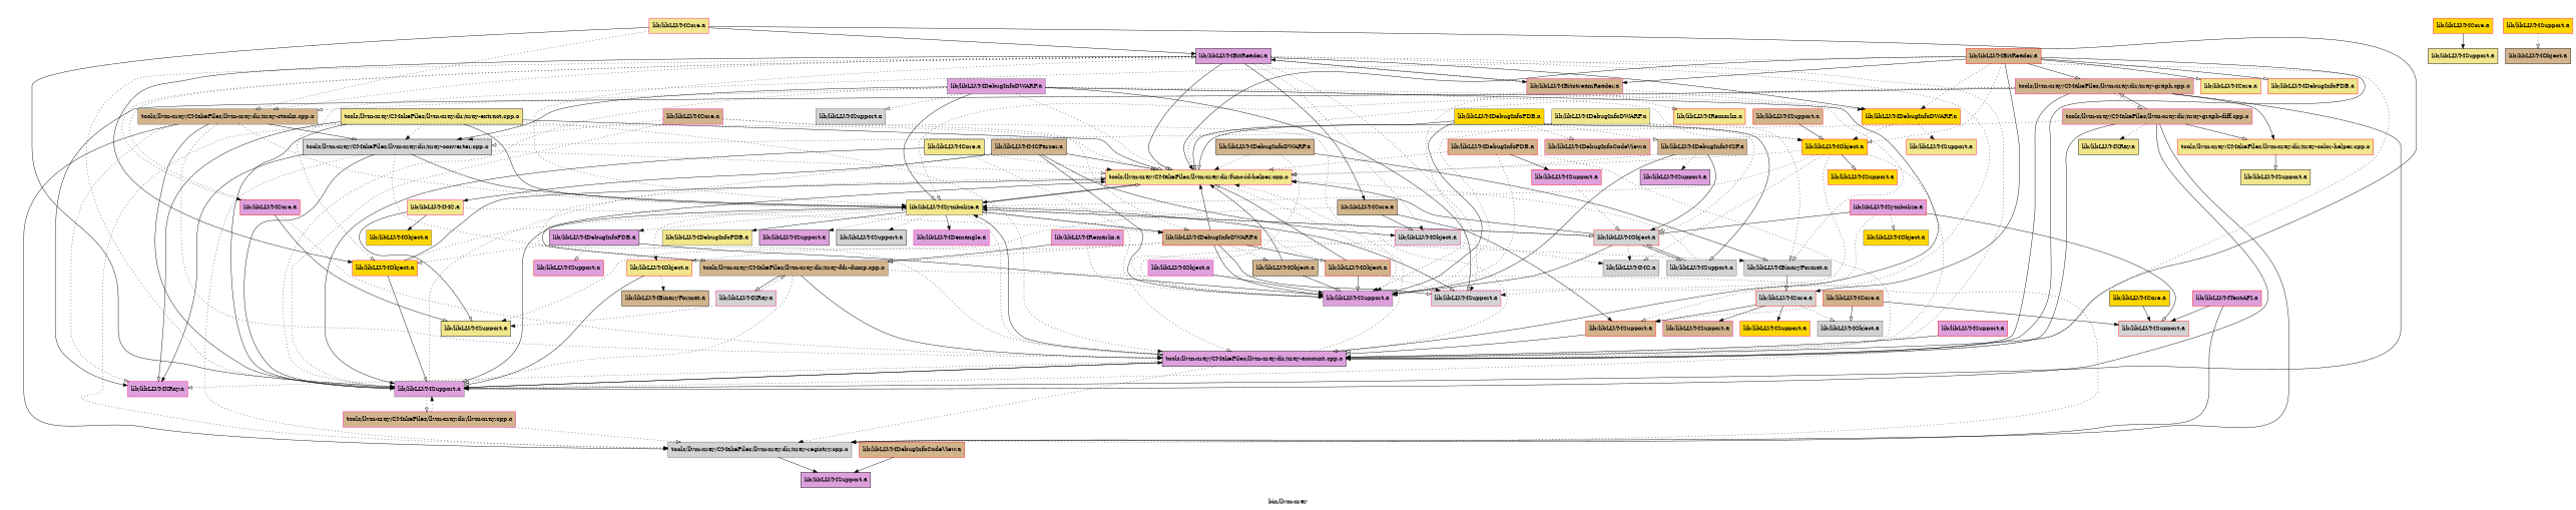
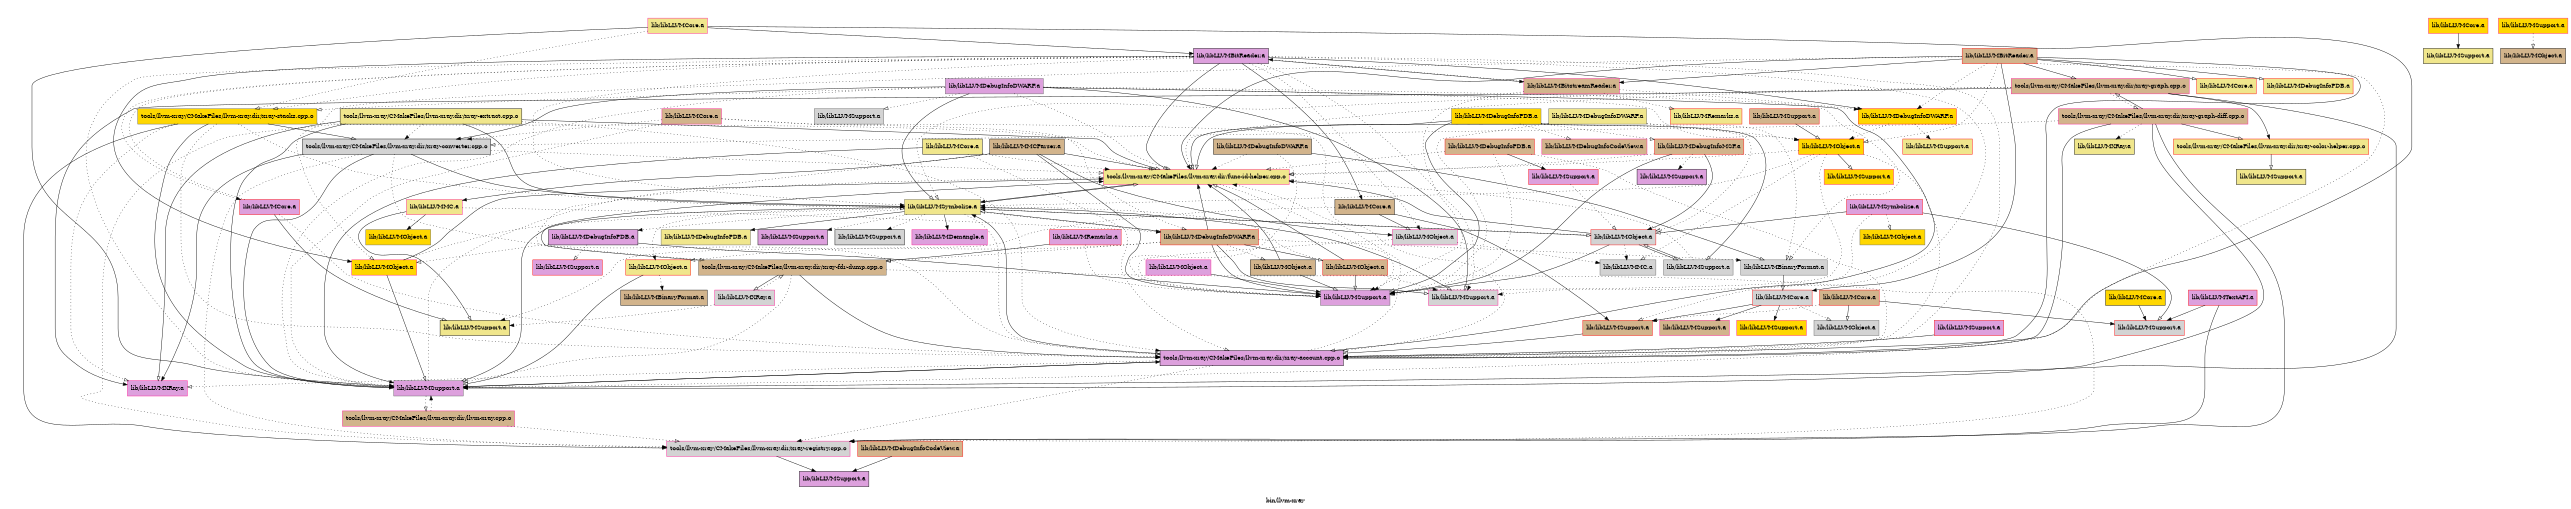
  digraph {
    label="bin/llvm-xray"
    node [color=red fillcolor=tan shape=record style=filled]
    edge [arrowhead=onormal style=dotted]
    n1 [color=deeppink fillcolor=khaki label="{tools/llvm-xray/CMakeFiles/llvm-xray.dir/func-id-helper.cpp.o}"]
    n2 [color=gray40 fillcolor=plum label="{lib/libLLVMSupport.a}"]
    n3 [color=gray40 fillcolor=khaki label="{lib/libLLVMSymbolize.a}"]
    n4 [color=black fillcolor=plum label="{tools/llvm-xray/CMakeFiles/llvm-xray.dir/xray-account.cpp.o}"]
    n5 [color=gray40 fillcolor=plum label="{lib/libLLVMSupport.a}"]
    n6 [color=gray40 fillcolor=khaki label="{lib/libLLVMDebugInfoPDB.a}"]
    n7 [color=black fillcolor=plum label="{lib/libLLVMSupport.a}"]
    n8 [fillcolor=khaki label="{lib/libLLVMObject.a}"]
    n9 [color=deeppink fillcolor=lightgrey label="{lib/libLLVMSupport.a}"]
    n10 [fillcolor=lightgrey label="{lib/libLLVMObject.a}"]
    n11 [color=black fillcolor=lightgrey label="{lib/libLLVMSupport.a}"]
    n12 [label="{lib/libLLVMDebugInfoDWARF.a}"]
    n13 [color=black fillcolor=plum label="{lib/libLLVMDebugInfoPDB.a}"]
    n14 [color=deeppink fillcolor=plum label="{lib/libLLVMDemangle.a}"]
-   n15 [color=gray40 fillcolor=lightgrey label="{tools/llvm-xray/CMakeFiles/llvm-xray.dir/xray-registry.cpp.o}"]
+   n15 [color=deeppink fillcolor=lightgrey label="{tools/llvm-xray/CMakeFiles/llvm-xray.dir/xray-registry.cpp.o}"]
    n16 [color=deeppink fillcolor=plum label="{lib/libLLVMXRay.a}"]
    n17 [color=deeppink label="{tools/llvm-xray/CMakeFiles/llvm-xray.dir/llvm-xray.cpp.o}"]
    n18 [color=black label="{lib/libLLVMBinaryFormat.a}"]
    n19 [color=gray40 fillcolor=lightgrey label="{lib/libLLVMSupport.a}"]
    n20 [color=gray40 fillcolor=lightgrey label="{lib/libLLVMMC.a}"]
    n21 [color=gray40 label="{tools/llvm-xray/CMakeFiles/llvm-xray.dir/xray-fdr-dump.cpp.o}"]
    n22 [color=black label="{lib/libLLVMObject.a}"]
    n23 [label="{lib/libLLVMObject.a}"]
    n24 [color=gray40 fillcolor=lightgrey label="{lib/libLLVMBinaryFormat.a}"]
    n25 [fillcolor=plum label="{lib/libLLVMSupport.a}"]
    n26 [color=deeppink fillcolor=gold label="{lib/libLLVMObject.a}"]
    n27 [color=black fillcolor=plum label="{lib/libLLVMSupport.a}"]
    n28 [color=deeppink fillcolor=lightgrey label="{lib/libLLVMXRay.a}"]
    n29 [fillcolor=lightgrey label="{lib/libLLVMCore.a}"]
    n30 [fillcolor=khaki label="{tools/llvm-xray/CMakeFiles/llvm-xray.dir/xray-color-helper.cpp.o}"]
    n31 [color=black fillcolor=khaki label="{lib/libLLVMSupport.a}"]
    n32 [color=black fillcolor=lightgrey label="{tools/llvm-xray/CMakeFiles/llvm-xray.dir/xray-converter.cpp.o}"]
    n33 [color=black fillcolor=khaki label="{tools/llvm-xray/CMakeFiles/llvm-xray.dir/xray-extract.cpp.o}"]
    n34 [color=black fillcolor=khaki label="{lib/libLLVMSupport.a}"]
    n35 [color=deeppink label="{tools/llvm-xray/CMakeFiles/llvm-xray.dir/xray-graph-diff.cpp.o}"]
    n36 [color=deeppink label="{tools/llvm-xray/CMakeFiles/llvm-xray.dir/xray-graph.cpp.o}"]
    n37 [color=black fillcolor=khaki label="{lib/libLLVMXRay.a}"]
-   n38 [color=gray40 label="{tools/llvm-xray/CMakeFiles/llvm-xray.dir/xray-stacks.cpp.o}"]
+   n38 [color=gray40 fillcolor=gold label="{tools/llvm-xray/CMakeFiles/llvm-xray.dir/xray-stacks.cpp.o}"]
    n39 [label="{lib/libLLVMSupport.a}"]
    n40 [color=deeppink label="{lib/libLLVMSupport.a}"]
    n41 [color=gray40 fillcolor=lightgrey label="{lib/libLLVMObject.a}"]
    n42 [color=deeppink fillcolor=gold label="{lib/libLLVMSupport.a}"]
    n43 [fillcolor=gold label="{lib/libLLVMObject.a}"]
    n44 [color=deeppink fillcolor=gold label="{lib/libLLVMSupport.a}"]
    n45 [label="{lib/libLLVMSupport.a}"]
    n46 [color=deeppink fillcolor=lightgrey label="{lib/libLLVMObject.a}"]
    n47 [fillcolor=plum label="{lib/libLLVMSymbolize.a}"]
    n48 [fillcolor=lightgrey label="{lib/libLLVMSupport.a}"]
    n49 [color=gray40 fillcolor=gold label="{lib/libLLVMObject.a}"]
    n50 [color=deeppink fillcolor=plum label="{lib/libLLVMObject.a}"]
    n51 [fillcolor=gold label="{lib/libLLVMDebugInfoDWARF.a}"]
    n52 [fillcolor=khaki label="{lib/libLLVMSupport.a}"]
    n53 [color=black label="{lib/libLLVMDebugInfoDWARF.a}"]
    n54 [color=gray40 fillcolor=khaki label="{lib/libLLVMDebugInfoDWARF.a}"]
    n55 [color=gray40 fillcolor=plum label="{lib/libLLVMDebugInfoDWARF.a}"]
    n56 [color=gray40 fillcolor=lightgrey label="{lib/libLLVMSupport.a}"]
    n57 [fillcolor=plum label="{lib/libLLVMSupport.a}"]
    n58 [label="{lib/libLLVMDebugInfoPDB.a}"]
    n59 [color=gray40 fillcolor=gold label="{lib/libLLVMDebugInfoPDB.a}"]
-   n60 [color=gray40 label="{lib/libLLVMDebugInfoMSF.a}"]
+   n60 [label="{lib/libLLVMDebugInfoMSF.a}"]
    n61 [color=deeppink label="{lib/libLLVMDebugInfoCodeView.a}"]
    n62 [color=black fillcolor=plum label="{lib/libLLVMSupport.a}"]
    n63 [color=black fillcolor=plum label="{lib/libLLVMBitReader.a}"]
    n64 [color=black label="{lib/libLLVMCore.a}"]
    n65 [fillcolor=plum label="{lib/libLLVMCore.a}"]
    n66 [color=deeppink label="{lib/libLLVMBitstreamReader.a}"]
    n67 [fillcolor=khaki label="{lib/libLLVMRemarks.a}"]
    n68 [label="{lib/libLLVMBitReader.a}"]
    n69 [fillcolor=khaki label="{lib/libLLVMCore.a}"]
    n70 [fillcolor=khaki label="{lib/libLLVMDebugInfoPDB.a}"]
    n71 [color=deeppink fillcolor=gold label="{lib/libLLVMCore.a}"]
    n72 [color=black fillcolor=khaki label="{lib/libLLVMSupport.a}"]
    n73 [color=black fillcolor=gold label="{lib/libLLVMCore.a}"]
    n74 [color=deeppink fillcolor=gold label="{lib/libLLVMSupport.a}"]
    n75 [color=black label="{lib/libLLVMObject.a}"]
    n76 [color=deeppink fillcolor=khaki label="{lib/libLLVMCore.a}"]
    n77 [fillcolor=plum label="{lib/libLLVMSupport.a}"]
    n78 [label="{lib/libLLVMCore.a}"]
    n79 [color=black fillcolor=khaki label="{lib/libLLVMCore.a}"]
    n80 [color=deeppink label="{lib/libLLVMCore.a}"]
    n81 [fillcolor=plum label="{lib/libLLVMRemarks.a}"]
    n82 [color=black label="{lib/libLLVMMCParser.a}"]
    n83 [color=deeppink fillcolor=khaki label="{lib/libLLVMMC.a}"]
    n84 [color=gray40 fillcolor=gold label="{lib/libLLVMObject.a}"]
    n85 [label="{lib/libLLVMDebugInfoCodeView.a}"]
    n86 [fillcolor=plum label="{lib/libLLVMTextAPI.a}"]
    n1 -> n2 [arrowhead=normal]
    n1 -> n3 [arrowhead=normal style=solid]
    n3 -> n1 [style=solid]
    n3 -> n4
    n3 -> n5 [style=solid]
    n3 -> n6 [arrowhead=normal style=solid]
    n3 -> n7 [arrowhead=normal]
    n3 -> n8 [arrowhead=normal]
    n3 -> n9 [style=solid]
    n3 -> n10 [style=solid]
    n3 -> n11 [arrowhead=normal]
    n3 -> n12
    n3 -> n13 [arrowhead=normal]
    n3 -> n14 [arrowhead=normal style=solid]
    n4 -> n1 [arrowhead=normal]
    n4 -> n3 [arrowhead=normal style=solid]
    n4 -> n5 [arrowhead=normal style=solid]
    n4 -> n15 [arrowhead=normal]
    n4 -> n16
    n5 -> n1
    n5 -> n4 [arrowhead=normal style=solid]
    n5 -> n17
    n8 -> n5 [style=solid]
    n8 -> n18 [arrowhead=normal]
    n10 -> n1 [arrowhead=normal style=solid]
    n10 -> n2 [arrowhead=normal style=solid]
    n10 -> n3 [arrowhead=normal]
    n10 -> n19 [style=solid]
    n10 -> n20 [arrowhead=normal]
    n12 -> n1 [arrowhead=normal style=solid]
    n12 -> n2 [arrowhead=normal style=solid]
    n12 -> n3 [style=solid]
    n12 -> n8
    n12 -> n9 [style=solid]
    n12 -> n21
    n12 -> n22
    n12 -> n23 [style=solid]
    n12 -> n24 [arrowhead=normal]
    n13 -> n2 [arrowhead=normal style=solid]
    n13 -> n25
    n13 -> n26
    n15 -> n27 [arrowhead=normal style=solid]
    n17 -> n5 [arrowhead=normal]
    n17 -> n15
    n19 -> n1
    n19 -> n10 [style=solid]
    n21 -> n1 [arrowhead=normal style=solid]
    n21 -> n4 [arrowhead=normal style=solid]
    n21 -> n5
    n21 -> n15 [arrowhead=normal]
    n21 -> n28 [style=solid]
    n22 -> n1 [arrowhead=normal style=solid]
    n22 -> n2 [style=solid]
    n23 -> n1 [style=solid]
    n23 -> n2 [style=solid]
    n23 -> n3 [arrowhead=normal]
    n23 -> n9 [arrowhead=normal]
    n24 -> n29 [style=solid]
    n26 -> n1 [arrowhead=normal style=solid]
    n26 -> n3
    n26 -> n5 [style=solid]
    n28 -> n21
    n28 -> n34 [arrowhead=normal]
    n29 -> n39 [arrowhead=normal style=solid]
    n29 -> n40 [arrowhead=normal style=solid]
    n29 -> n41
    n29 -> n42 [arrowhead=normal style=solid]
    n30 -> n31 [style=solid]
    n32 -> n1
    n32 -> n3 [arrowhead=normal style=solid]
    n32 -> n4
    n32 -> n5 [style=solid]
    n32 -> n15 [arrowhead=normal]
    n32 -> n16 [arrowhead=normal style=solid]
    n33 -> n1 [style=solid]
    n33 -> n3 [arrowhead=normal style=solid]
    n33 -> n4 [arrowhead=normal]
    n33 -> n5 [style=solid]
    n33 -> n15 [arrowhead=normal]
    n33 -> n16 [style=solid]
    n33 -> n32 [arrowhead=normal]
    n35 -> n4 [style=solid]
    n35 -> n5 [arrowhead=normal style=solid]
    n35 -> n15 [style=solid]
    n35 -> n30 [style=solid]
    n35 -> n32
    n35 -> n36 [style=solid]
    n35 -> n37 [arrowhead=normal]
    n36 -> n1
    n36 -> n3
-   n36 -> n4 [style=solid]
    n36 -> n5 [arrowhead=normal style=solid]
    n36 -> n16 [arrowhead=normal style=solid]
    n36 -> n30 [arrowhead=normal style=solid]
    n36 -> n35
    n38 -> n1
    n38 -> n3 [arrowhead=normal]
    n38 -> n4 [arrowhead=normal]
    n38 -> n5 [arrowhead=normal style=solid]
    n38 -> n15 [style=solid]
    n38 -> n16
    n38 -> n32 [style=solid]
    n39 -> n4 [style=solid]
    n43 -> n1
    n43 -> n2 [arrowhead=normal]
    n43 -> n3 [arrowhead=normal]
    n43 -> n4
    n43 -> n20
    n43 -> n44 [style=solid]
    n45 -> n43 [style=solid]
    n46 -> n2 [arrowhead=normal]
    n46 -> n20 [arrowhead=normal]
    n47 -> n9 [arrowhead=normal]
    n47 -> n10 [style=solid]
    n47 -> n48 [style=solid]
    n47 -> n49
    n50 -> n2 [arrowhead=normal style=solid]
    n51 -> n43 [arrowhead=normal]
    n51 -> n52 [arrowhead=normal]
    n53 -> n1 [arrowhead=normal]
    n53 -> n2
    n53 -> n24 [style=solid]
    n54 -> n1 [style=solid]
    n54 -> n2 [arrowhead=normal]
    n54 -> n24
    n54 -> n43 [arrowhead=normal]
    n55 -> n1
    n55 -> n3 [style=solid]
    n55 -> n4 [style=solid]
    n55 -> n5 [arrowhead=normal]
    n55 -> n9 [style=solid]
    n55 -> n24
    n55 -> n32 [arrowhead=normal style=solid]
    n55 -> n38
    n55 -> n43
    n55 -> n56
    n57 -> n10
    n58 -> n1
    n58 -> n2
    n58 -> n4
    n58 -> n57 [arrowhead=normal style=solid]
    n59 -> n1 [style=solid]
    n59 -> n2 [style=solid]
    n59 -> n10
    n59 -> n19 [style=solid]
    n59 -> n60
    n59 -> n61
    n60 -> n1
    n60 -> n2 [style=solid]
    n60 -> n10 [arrowhead=normal style=solid]
    n60 -> n62 [arrowhead=normal]
    n63 -> n1 [style=solid]
    n63 -> n3 [arrowhead=normal]
    n63 -> n4 [arrowhead=normal]
    n63 -> n5
    n63 -> n9 [arrowhead=normal]
    n63 -> n26 [arrowhead=normal style=solid]
    n63 -> n38
    n63 -> n39
    n63 -> n46 [arrowhead=normal]
    n63 -> n51 [arrowhead=normal style=solid]
    n63 -> n64 [arrowhead=normal style=solid]
    n63 -> n65 [arrowhead=normal]
    n63 -> n66 [arrowhead=normal style=solid]
    n64 -> n34 [arrowhead=normal]
    n64 -> n39 [arrowhead=normal style=solid]
    n64 -> n46 [style=solid]
    n65 -> n4 [arrowhead=normal]
    n65 -> n34 [style=solid]
    n65 -> n63
    n66 -> n2 [arrowhead=normal]
    n66 -> n51 [arrowhead=normal]
    n66 -> n63 [arrowhead=normal]
    n66 -> n67
    n68 -> n1 [arrowhead=normal style=solid]
    n68 -> n4 [style=solid]
    n68 -> n5 [arrowhead=normal]
    n68 -> n26
    n68 -> n29 [arrowhead=normal style=solid]
    n68 -> n36 [style=solid]
    n68 -> n43
    n68 -> n51 [arrowhead=normal]
    n68 -> n66 [arrowhead=normal style=solid]
    n68 -> n69 [style=solid]
    n68 -> n70 [style=solid]
    n71 -> n72 [arrowhead=normal style=solid]
    n73 -> n48 [arrowhead=normal style=solid]
    n74 -> n75
    n76 -> n4 [style=solid]
    n76 -> n5 [style=solid]
    n76 -> n38
    n76 -> n63 [arrowhead=normal style=solid]
    n77 -> n4 [arrowhead=normal style=solid]
    n78 -> n39
    n78 -> n41 [style=solid]
    n78 -> n48 [arrowhead=normal style=solid]
    n79 -> n1 [arrowhead=normal]
    n79 -> n4
    n79 -> n5 [arrowhead=normal style=solid]
    n80 -> n4
    n80 -> n5
    n80 -> n12
    n80 -> n32 [arrowhead=normal]
    n81 -> n2
    n81 -> n21 [style=solid]
    n82 -> n1 [style=solid]
    n82 -> n2 [arrowhead=normal style=solid]
    n82 -> n21
    n82 -> n46 [arrowhead=normal style=solid]
    n82 -> n83 [arrowhead=normal style=solid]
    n83 -> n12 [arrowhead=normal]
    n83 -> n34 [style=solid]
    n83 -> n84 [arrowhead=normal style=solid]
    n85 -> n27 [arrowhead=normal style=solid]
    n86 -> n15 [style=solid]
    n86 -> n48 [arrowhead=normal style=solid]
  }
